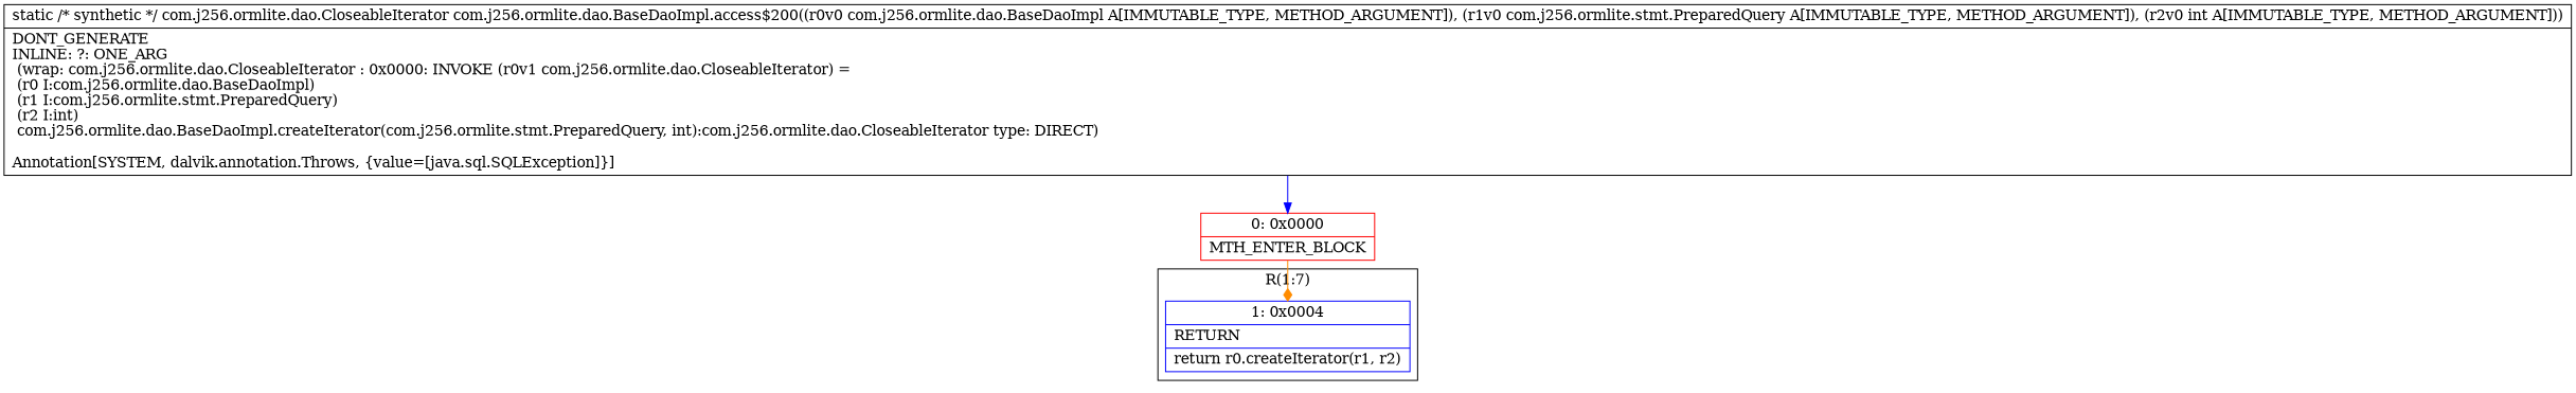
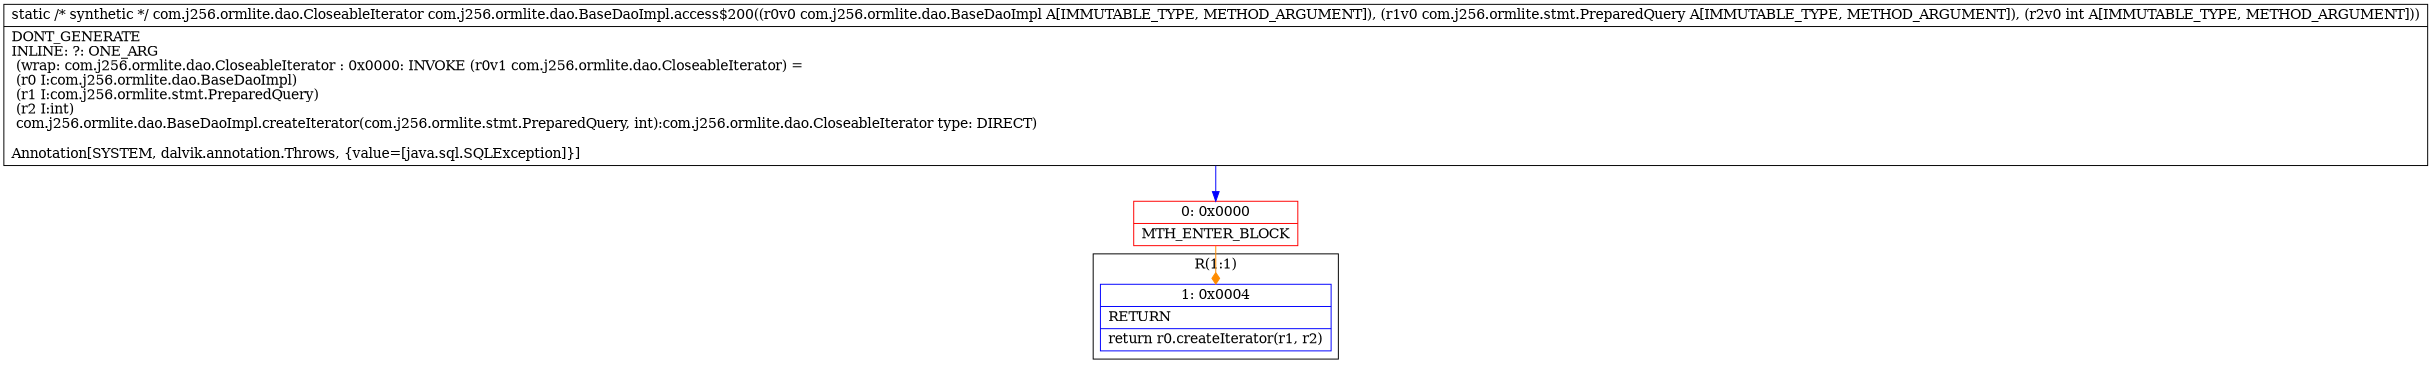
  digraph {
    node [shape=record]
    edge [style=solid]
    n1 [color=blue label="{1\:\ 0x0004|RETURN\l|return r0.createIterator(r1, r2)\l}"]
    n2 [color=red label="{0\:\ 0x0000|MTH_ENTER_BLOCK\l}"]
    n3 [label="{static \/* synthetic *\/ com.j256.ormlite.dao.CloseableIterator com.j256.ormlite.dao.BaseDaoImpl.access$200((r0v0 com.j256.ormlite.dao.BaseDaoImpl A[IMMUTABLE_TYPE, METHOD_ARGUMENT]), (r1v0 com.j256.ormlite.stmt.PreparedQuery A[IMMUTABLE_TYPE, METHOD_ARGUMENT]), (r2v0 int A[IMMUTABLE_TYPE, METHOD_ARGUMENT]))  | DONT_GENERATE\lINLINE: ?: ONE_ARG  \l  (wrap: com.j256.ormlite.dao.CloseableIterator : 0x0000: INVOKE  (r0v1 com.j256.ormlite.dao.CloseableIterator) = \l  (r0 I:com.j256.ormlite.dao.BaseDaoImpl)\l  (r1 I:com.j256.ormlite.stmt.PreparedQuery)\l  (r2 I:int)\l com.j256.ormlite.dao.BaseDaoImpl.createIterator(com.j256.ormlite.stmt.PreparedQuery, int):com.j256.ormlite.dao.CloseableIterator type: DIRECT)\l\lAnnotation[SYSTEM, dalvik.annotation.Throws, \{value=[java.sql.SQLException]\}]\l}"]
    subgraph cluster_1 {
-     label="R(1:7)"
+     label="R(1:1)"
      n1
    }
    n2 -> n1 [color=darkorange arrowhead=diamond]
    n3 -> n2 [color=blue arrowhead=normal]
  }
